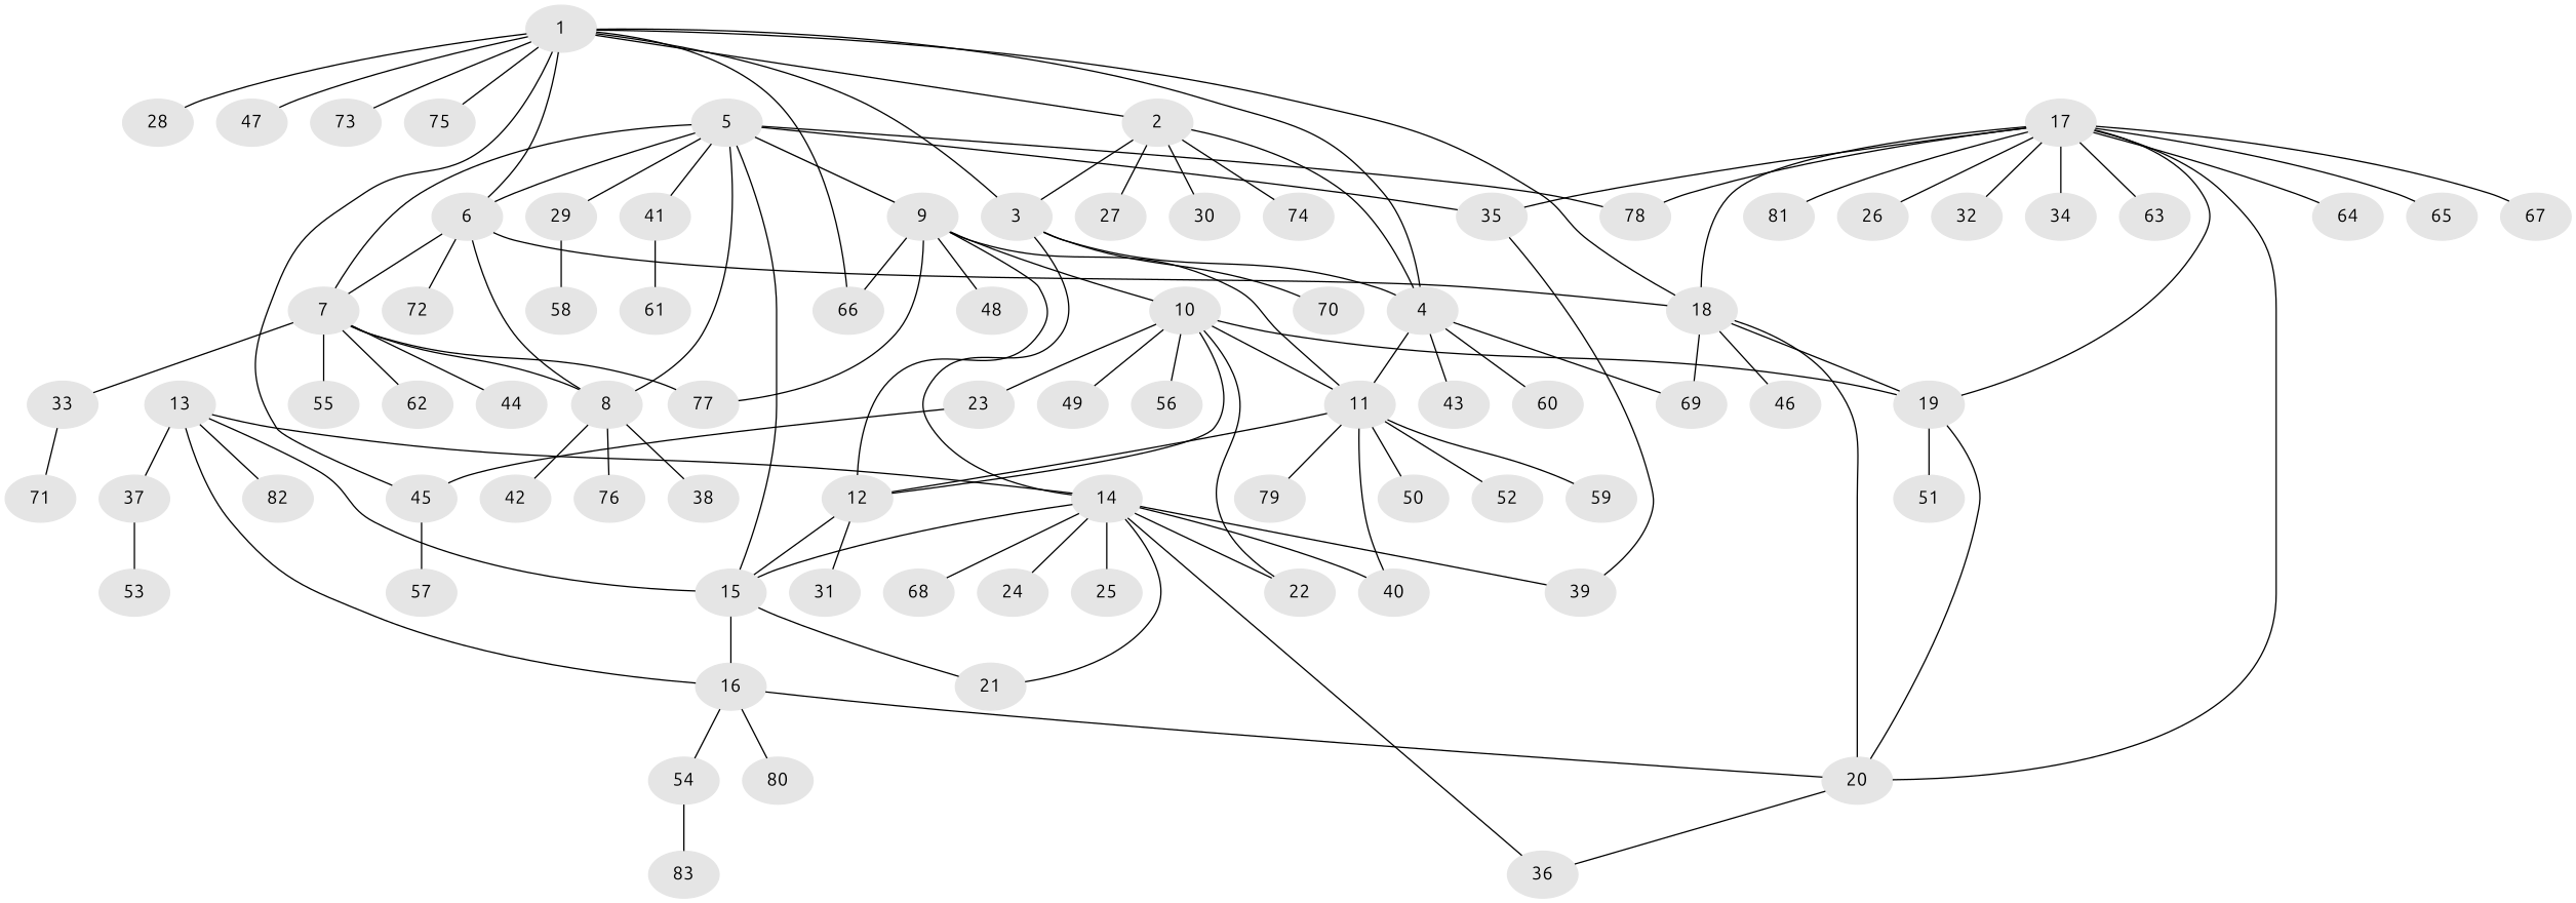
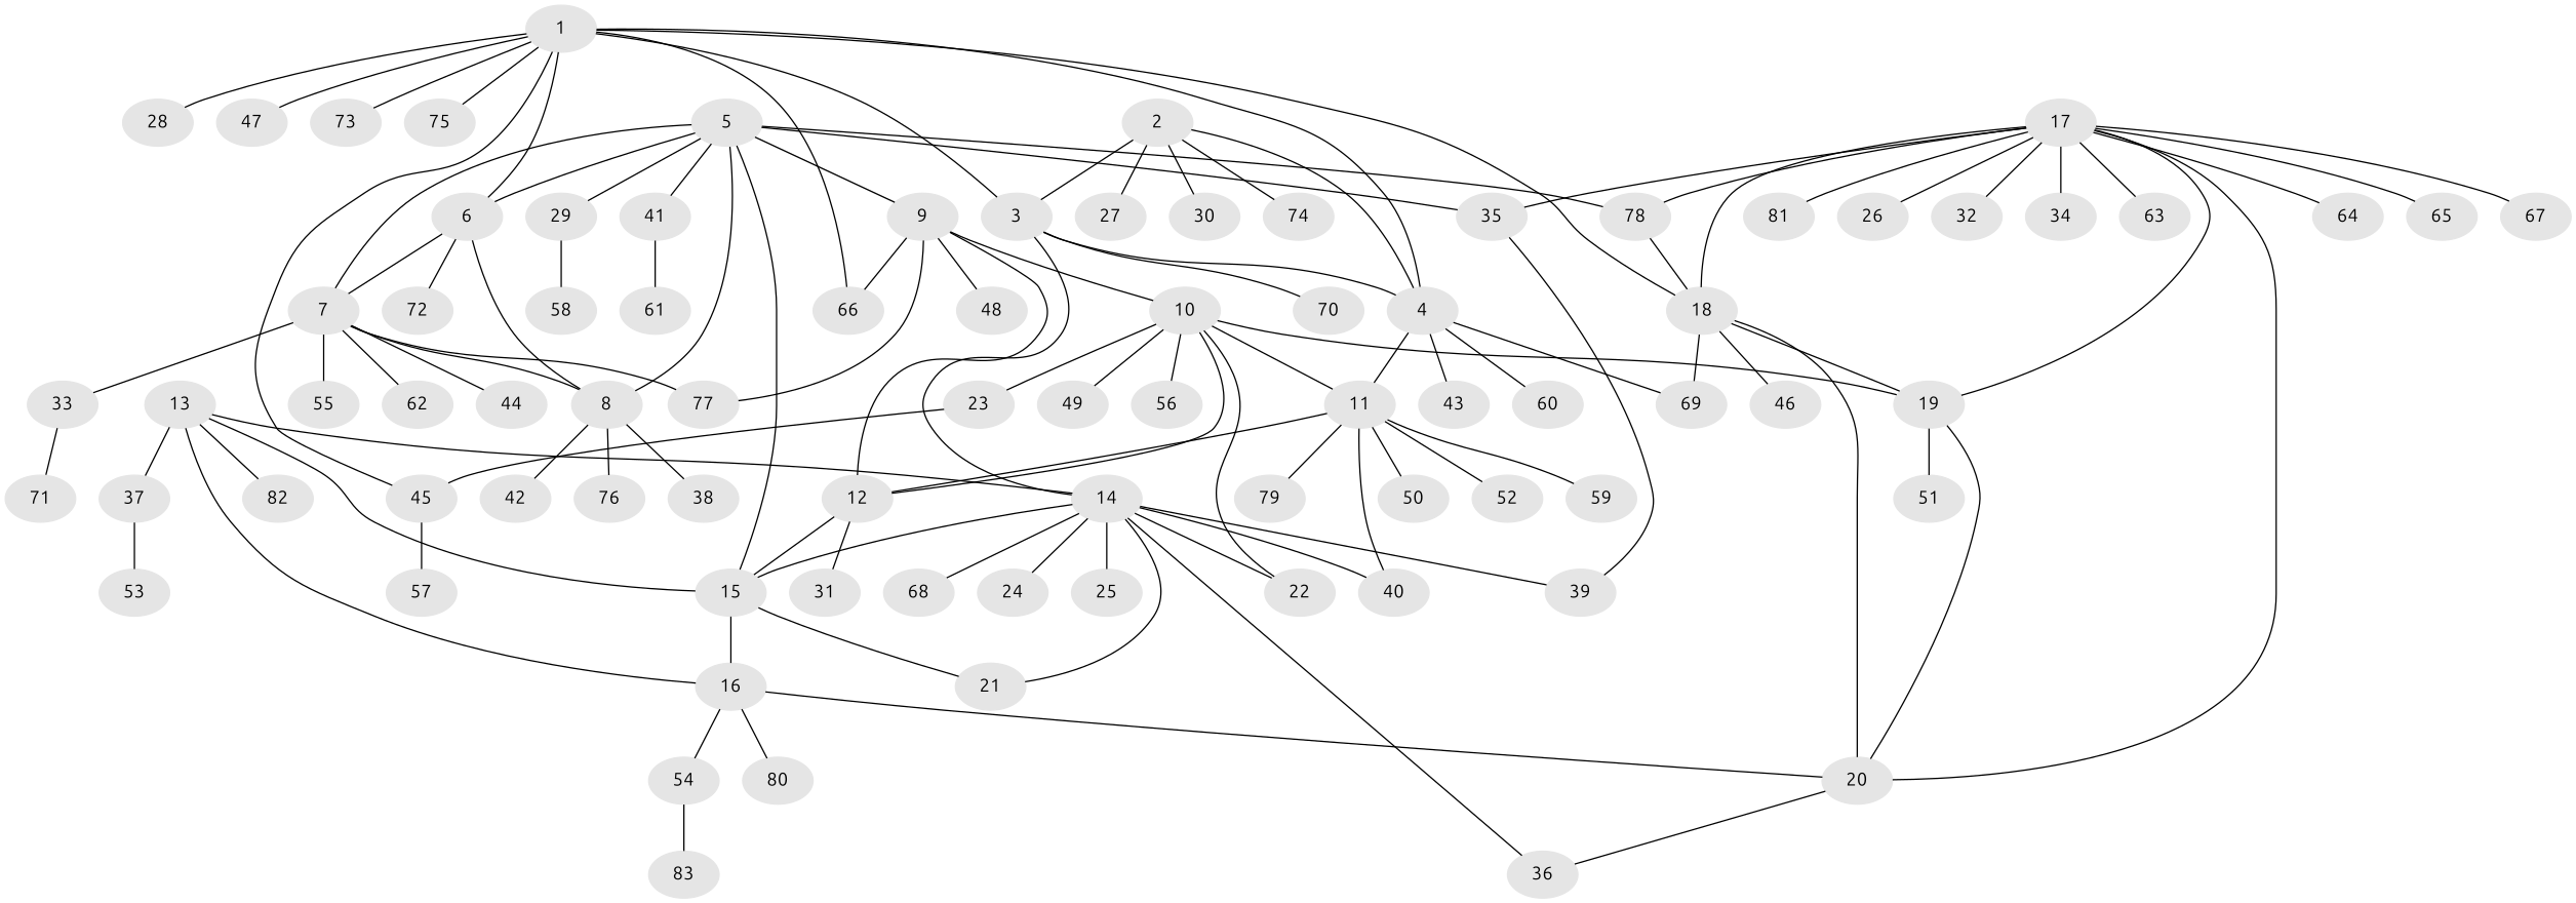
  graph {
    fontname=Ubuntu
    node [color=gray90 fontname=Ubuntu style=filled]
    edge [fontname=Ubuntu]
    1
    2
    3
    4
    6
    18
    28
    45
    47
    66
    73
    75
    27
    30
    74
    14
    70
    11
    43
    60
    69
    7
    8
    72
    19
    20
    46
    57
    15
    22
    40
    24
    25
    36
    39
    68
    21
    12
    50
    52
    59
    79
    5
    9
    29
    35
    41
    78
    33
    44
    55
    62
    77
    38
    42
    76
    10
    48
    16
    58
    61
    71
    23
    49
    56
    31
    51
    13
    37
    82
    54
    80
    53
    83
    17
    26
    32
    34
    63
    64
    65
    67
    81
-   1 -- 2
    1 -- 3
    1 -- 4
    1 -- 6
    1 -- 18
    1 -- 28
    1 -- 45
    1 -- 47
    1 -- 66
    1 -- 73
    1 -- 75
    2 -- 3
    2 -- 4
    2 -- 27
    2 -- 30
    2 -- 74
    3 -- 4
    3 -- 14
    3 -- 70
    4 -- 11
    4 -- 43
    4 -- 60
    4 -- 69
-   6 -- 18
+   78 -- 18
    6 -- 7
    6 -- 8
    6 -- 72
    18 -- 69
    18 -- 19
    18 -- 20
    18 -- 46
    45 -- 57
    14 -- 15
    14 -- 22
    14 -- 40
    14 -- 24
    14 -- 25
    14 -- 36
    14 -- 39
    14 -- 68
    14 -- 21
    11 -- 40
    11 -- 12
    11 -- 50
    11 -- 52
    11 -- 59
    11 -- 79
    7 -- 8
    7 -- 33
    7 -- 44
    7 -- 55
    7 -- 62
    7 -- 77
    8 -- 38
    8 -- 42
    8 -- 76
    19 -- 20
    19 -- 51
    20 -- 36
    15 -- 21
    15 -- 16
    12 -- 15
    12 -- 31
    5 -- 6
    5 -- 7
    5 -- 8
    5 -- 15
    5 -- 9
    5 -- 29
    5 -- 35
    5 -- 41
    5 -- 78
    9 -- 66
-   9 -- 11
    9 -- 12
    9 -- 77
    9 -- 10
    9 -- 48
    29 -- 58
    35 -- 39
    41 -- 61
    33 -- 71
    10 -- 11
    10 -- 19
    10 -- 22
    10 -- 12
    10 -- 23
    10 -- 49
    10 -- 56
    16 -- 20
    16 -- 54
    16 -- 80
    23 -- 45
    13 -- 14
    13 -- 15
    13 -- 16
    13 -- 37
    13 -- 82
    37 -- 53
    54 -- 83
    17 -- 18
    17 -- 19
    17 -- 20
    17 -- 35
    17 -- 78
    17 -- 26
    17 -- 32
    17 -- 34
    17 -- 63
    17 -- 64
    17 -- 65
    17 -- 67
    17 -- 81
  }
